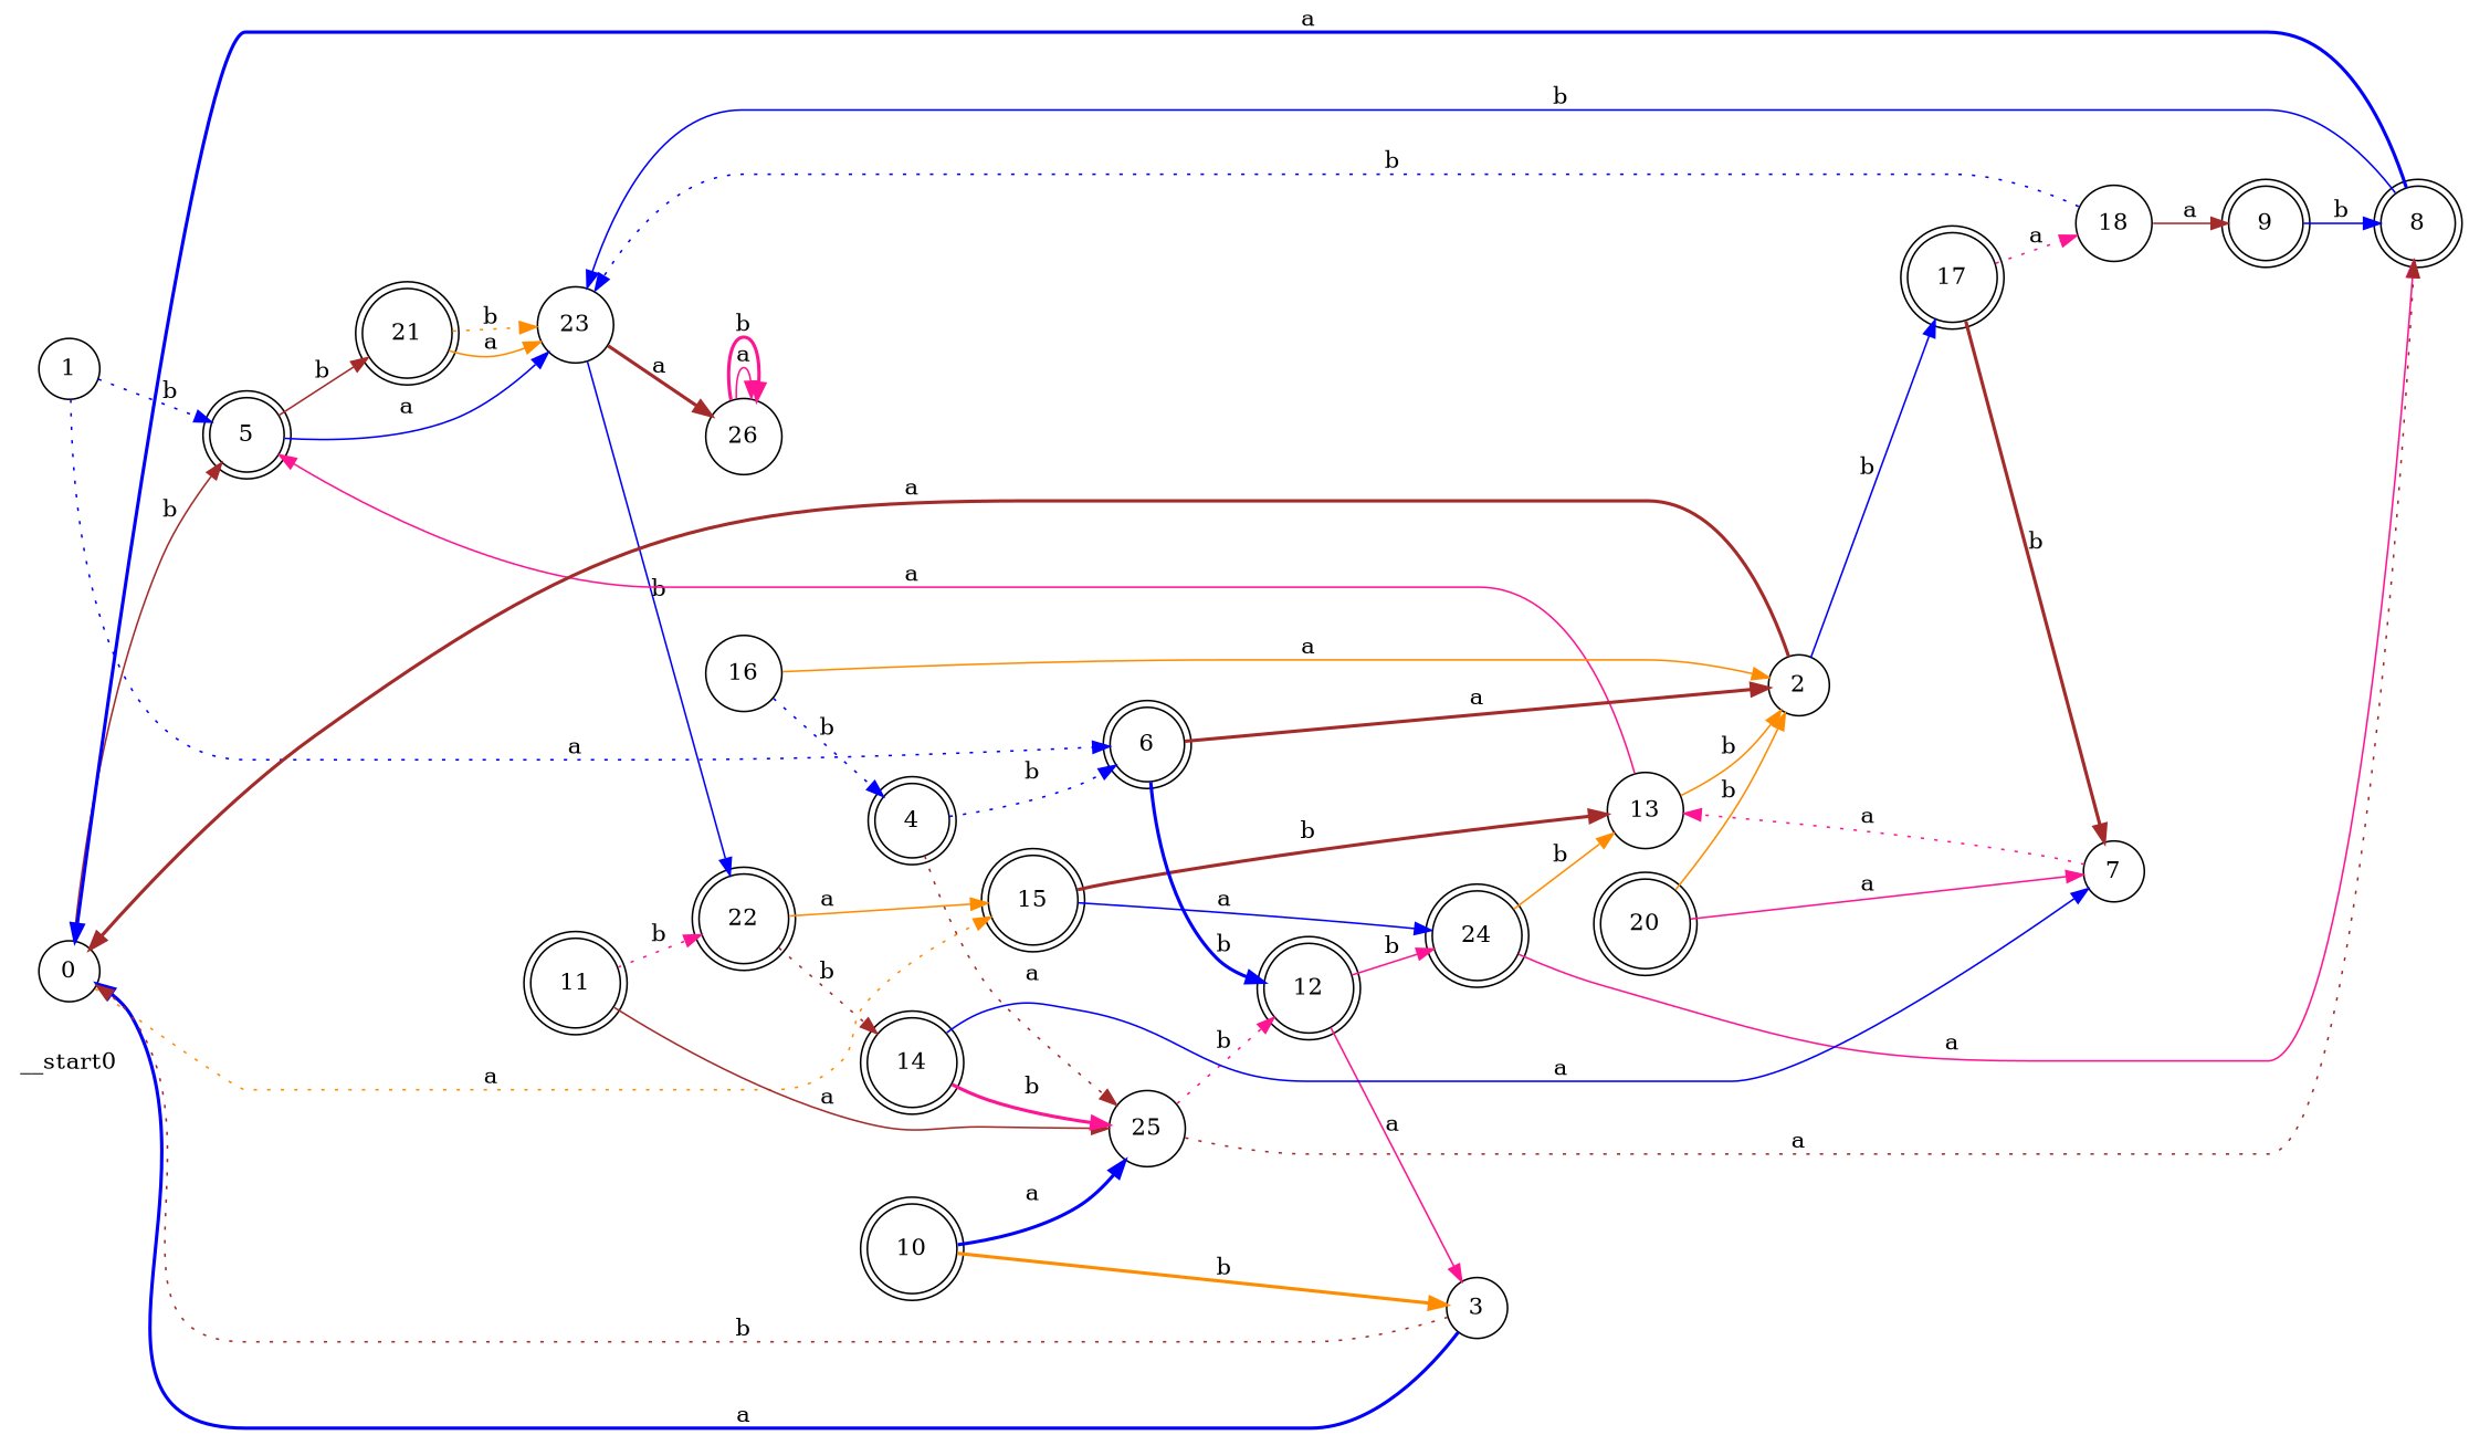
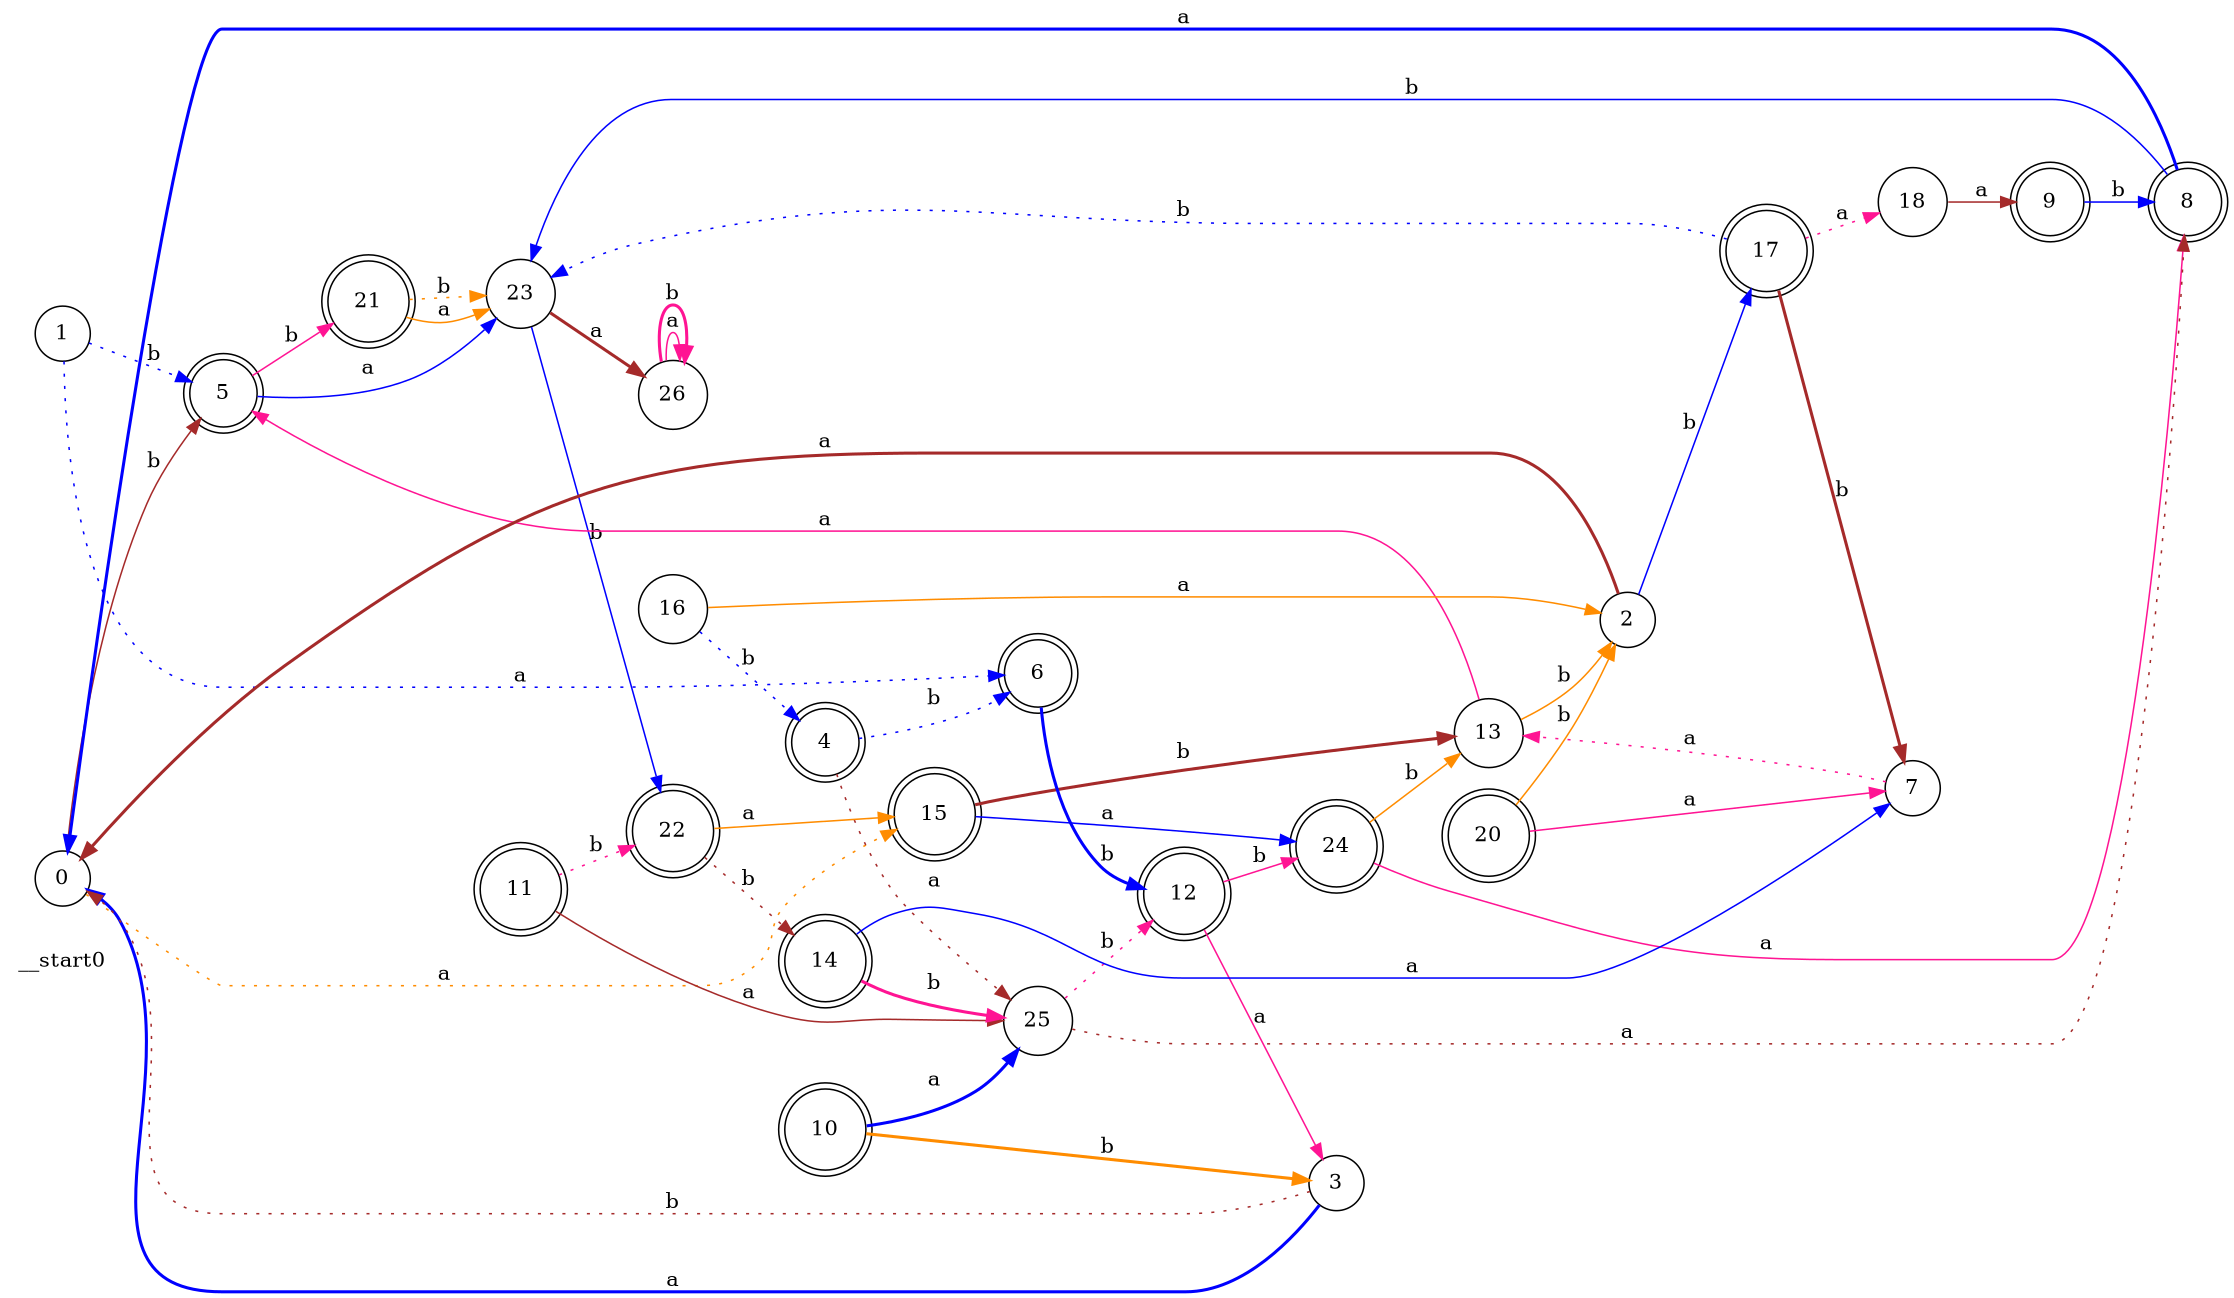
  digraph {
    rankdir=LR
    node [shape=doublecircle color=black fillcolor=white style="rounded,filled"]
    edge [color=blue style=solid]
    __start0 [shape=none color="" fillcolor="" style=""]
    n2 [label=0 shape=circle style=filled]
    n3 [label=5]
    n4 [label=15]
    n5 [label=21]
    n6 [label=23 shape=circle style=filled]
    n7 [label=13 shape=circle style=filled]
    n8 [label=24]
    n9 [label=1 shape=circle style=filled]
    n10 [label=6]
    n11 [label=2 shape=circle style=filled]
    n12 [label=12]
    n13 [label=17]
    n14 [label=7 shape=circle style=filled]
    n15 [label=18 shape=circle style=filled]
    n16 [label=3 shape=circle style=filled]
    n17 [label=4]
    n18 [label=25 shape=circle style=filled]
    n19 [label=8]
    n20 [label=22]
    n21 [label=26 shape=circle style=filled]
    n22 [label=9]
    n23 [label=10]
    n24 [label=11]
    n25 [label=14]
    n26 [label=16 shape=circle style=filled]
    n27 [label=20]
    n2 -> n3 [color=brown label=b]
    n2 -> n4 [color=darkorange label=a style=dotted]
-   n3 -> n5 [color=brown label=b]
+   n3 -> n5 [color=deeppink label=b]
    n3 -> n6 [label=a]
    n4 -> n7 [color=brown label=b style=bold]
    n4 -> n8 [label=a]
    n5 -> n6 [color=darkorange label=a]
    n5 -> n6 [color=darkorange label=b style=dotted]
    n6 -> n20 [label=b]
    n6 -> n21 [color=brown label=a style=bold]
    n7 -> n3 [color=deeppink label=a]
    n7 -> n11 [color=darkorange label=b]
    n8 -> n7 [color=darkorange label=b]
    n8 -> n19 [color=deeppink label=a]
    n9 -> n3 [label=b style=dotted]
    n9 -> n10 [label=a style=dotted]
-   n10 -> n11 [color=brown label=a style=bold]
    n10 -> n12 [label=b style=bold]
    n11 -> n2 [color=brown label=a style=bold]
    n11 -> n13 [label=b]
    n12 -> n8 [color=deeppink label=b]
    n12 -> n16 [color=deeppink label=a]
    n13 -> n14 [color=brown label=b style=bold]
    n13 -> n15 [color=deeppink label=a style=dotted]
    n14 -> n7 [color=deeppink label=a style=dotted]
-   n15 -> n6 [label=b style=dotted]
+   n13 -> n6 [label=b style=dotted]
    n15 -> n22 [color=brown label=a]
    n16 -> n2 [label=a style=bold]
    n16 -> n2 [color=brown label=b style=dotted]
    n17 -> n10 [label=b style=dotted]
    n17 -> n18 [color=brown label=a style=dotted]
    n18 -> n12 [color=deeppink label=b style=dotted]
    n18 -> n19 [color=brown label=a style=dotted]
    n19 -> n2 [label=a style=bold]
    n19 -> n6 [label=b]
    n20 -> n4 [color=darkorange label=a]
    n20 -> n25 [color=brown label=b style=dotted]
    n21 -> n21 [color=deeppink label=a]
    n21 -> n21 [color=deeppink label=b style=bold]
    n22 -> n19 [label=b]
    n23 -> n16 [color=darkorange label=b style=bold]
    n23 -> n18 [label=a style=bold]
    n24 -> n18 [color=brown label=a]
    n24 -> n20 [color=deeppink label=b style=dotted]
    n25 -> n14 [label=a]
    n25 -> n18 [color=deeppink label=b style=bold]
    n26 -> n11 [color=darkorange label=a]
    n26 -> n17 [label=b style=dotted]
    n27 -> n11 [color=darkorange label=b]
    n27 -> n14 [color=deeppink label=a]
  }
